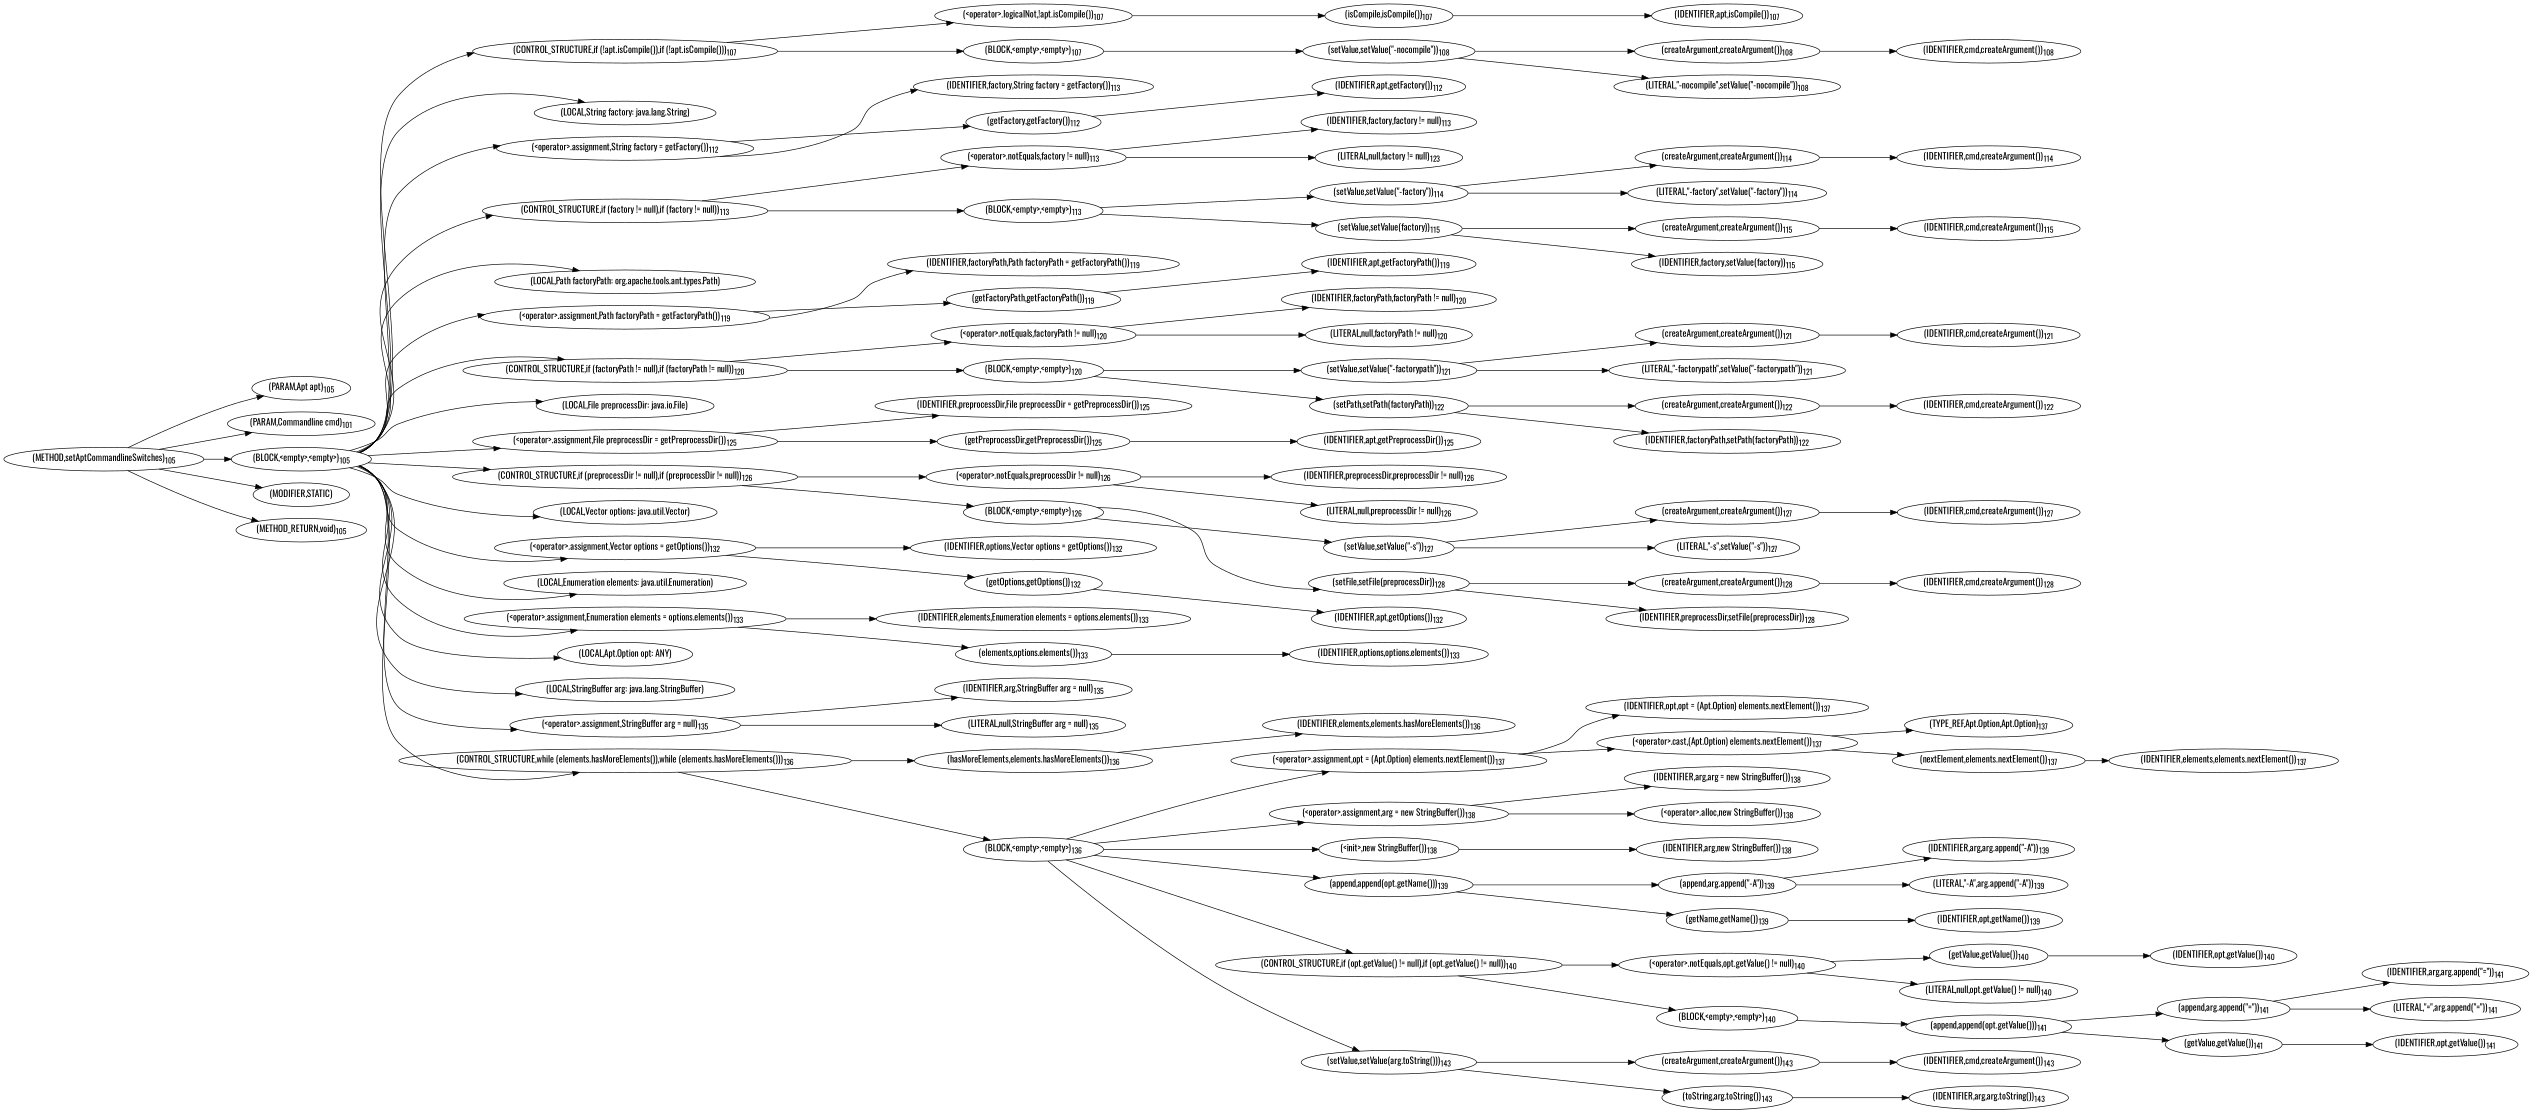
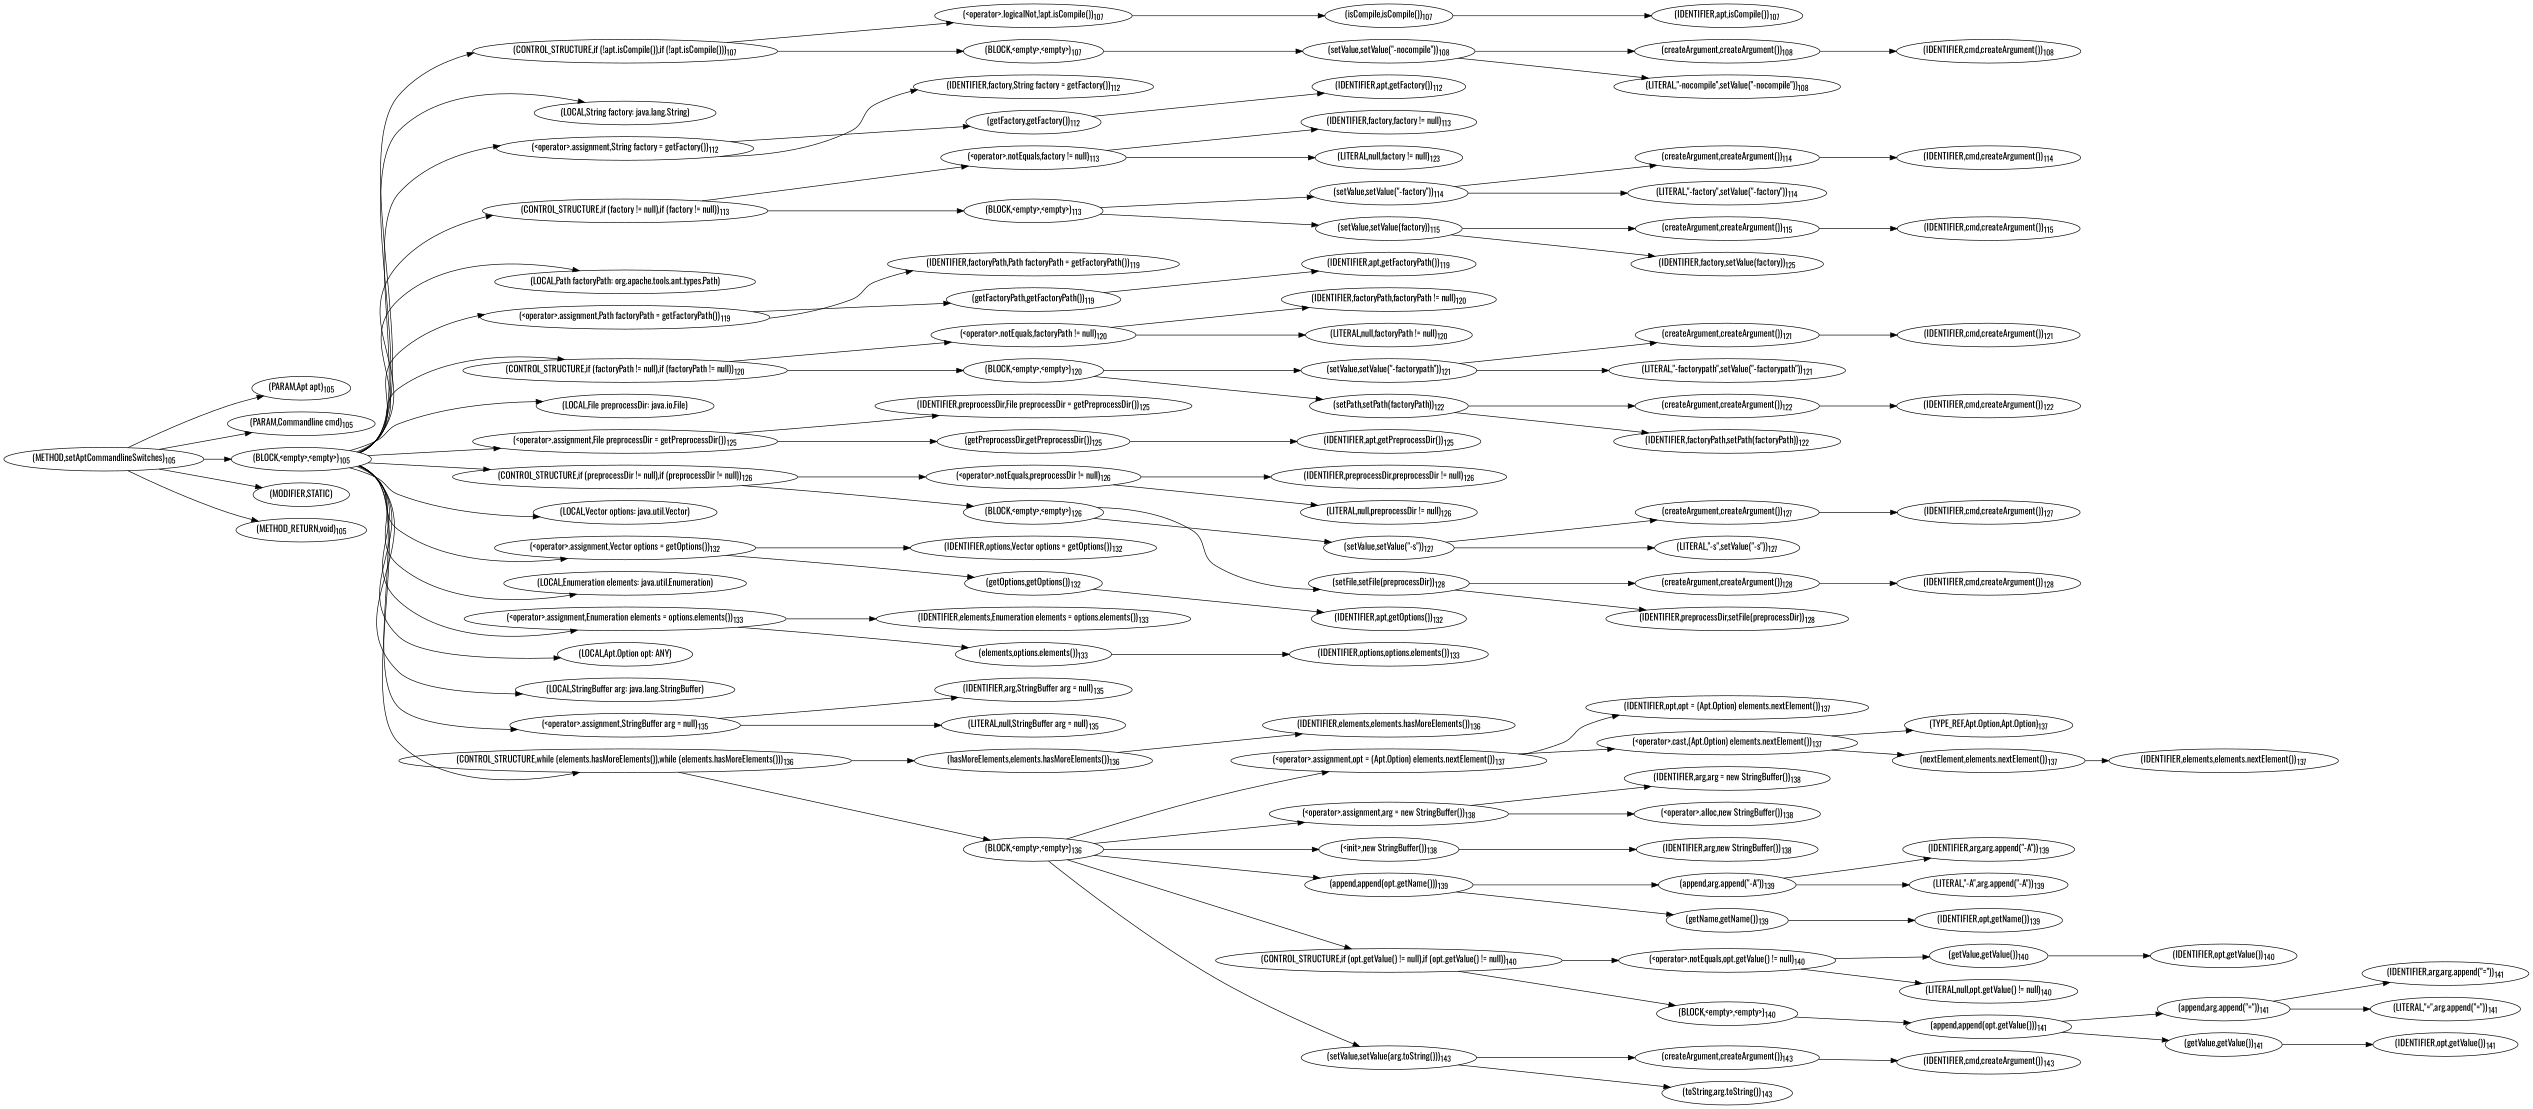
  digraph {
    fontname=Oswald
    rankdir=LR
    node [fontname=Oswald]
    edge [fontname=Oswald]
    n1 [label=<(METHOD,setAptCommandlineSwitches)<SUB>105</SUB>>]
    n2 [label=<(PARAM,Apt apt)<SUB>105</SUB>>]
-   n3 [label=<(PARAM,Commandline cmd)<SUB>101</SUB>>]
+   n3 [label=<(PARAM,Commandline cmd)<SUB>105</SUB>>]
    n4 [label=<(BLOCK,&lt;empty&gt;,&lt;empty&gt;)<SUB>105</SUB>>]
    n5 [label=<(MODIFIER,STATIC)>]
    n6 [label=<(METHOD_RETURN,void)<SUB>105</SUB>>]
    n7 [label=<(CONTROL_STRUCTURE,if (!apt.isCompile()),if (!apt.isCompile()))<SUB>107</SUB>>]
    n8 [label=<(LOCAL,String factory: java.lang.String)>]
    n9 [label=<(&lt;operator&gt;.assignment,String factory = getFactory())<SUB>112</SUB>>]
    n10 [label=<(CONTROL_STRUCTURE,if (factory != null),if (factory != null))<SUB>113</SUB>>]
    n11 [label=<(LOCAL,Path factoryPath: org.apache.tools.ant.types.Path)>]
    n12 [label=<(&lt;operator&gt;.assignment,Path factoryPath = getFactoryPath())<SUB>119</SUB>>]
    n13 [label=<(CONTROL_STRUCTURE,if (factoryPath != null),if (factoryPath != null))<SUB>120</SUB>>]
    n14 [label=<(LOCAL,File preprocessDir: java.io.File)>]
    n15 [label=<(&lt;operator&gt;.assignment,File preprocessDir = getPreprocessDir())<SUB>125</SUB>>]
    n16 [label=<(CONTROL_STRUCTURE,if (preprocessDir != null),if (preprocessDir != null))<SUB>126</SUB>>]
    n17 [label=<(LOCAL,Vector options: java.util.Vector)>]
    n18 [label=<(&lt;operator&gt;.assignment,Vector options = getOptions())<SUB>132</SUB>>]
    n19 [label=<(LOCAL,Enumeration elements: java.util.Enumeration)>]
    n20 [label=<(&lt;operator&gt;.assignment,Enumeration elements = options.elements())<SUB>133</SUB>>]
    n21 [label=<(LOCAL,Apt.Option opt: ANY)>]
    n22 [label=<(LOCAL,StringBuffer arg: java.lang.StringBuffer)>]
    n23 [label=<(&lt;operator&gt;.assignment,StringBuffer arg = null)<SUB>135</SUB>>]
    n24 [label=<(CONTROL_STRUCTURE,while (elements.hasMoreElements()),while (elements.hasMoreElements()))<SUB>136</SUB>>]
    n25 [label=<(&lt;operator&gt;.logicalNot,!apt.isCompile())<SUB>107</SUB>>]
    n26 [label=<(BLOCK,&lt;empty&gt;,&lt;empty&gt;)<SUB>107</SUB>>]
-   n27 [label=<(IDENTIFIER,factory,String factory = getFactory())<SUB>113</SUB>>]
+   n27 [label=<(IDENTIFIER,factory,String factory = getFactory())<SUB>112</SUB>>]
    n28 [label=<(getFactory,getFactory())<SUB>112</SUB>>]
    n29 [label=<(&lt;operator&gt;.notEquals,factory != null)<SUB>113</SUB>>]
    n30 [label=<(BLOCK,&lt;empty&gt;,&lt;empty&gt;)<SUB>113</SUB>>]
    n31 [label=<(IDENTIFIER,factoryPath,Path factoryPath = getFactoryPath())<SUB>119</SUB>>]
    n32 [label=<(getFactoryPath,getFactoryPath())<SUB>119</SUB>>]
    n33 [label=<(&lt;operator&gt;.notEquals,factoryPath != null)<SUB>120</SUB>>]
    n34 [label=<(BLOCK,&lt;empty&gt;,&lt;empty&gt;)<SUB>120</SUB>>]
    n35 [label=<(IDENTIFIER,preprocessDir,File preprocessDir = getPreprocessDir())<SUB>125</SUB>>]
    n36 [label=<(getPreprocessDir,getPreprocessDir())<SUB>125</SUB>>]
    n37 [label=<(&lt;operator&gt;.notEquals,preprocessDir != null)<SUB>126</SUB>>]
    n38 [label=<(BLOCK,&lt;empty&gt;,&lt;empty&gt;)<SUB>126</SUB>>]
    n39 [label=<(IDENTIFIER,options,Vector options = getOptions())<SUB>132</SUB>>]
    n40 [label=<(getOptions,getOptions())<SUB>132</SUB>>]
    n41 [label=<(IDENTIFIER,elements,Enumeration elements = options.elements())<SUB>133</SUB>>]
    n42 [label=<(elements,options.elements())<SUB>133</SUB>>]
    n43 [label=<(IDENTIFIER,arg,StringBuffer arg = null)<SUB>135</SUB>>]
    n44 [label=<(LITERAL,null,StringBuffer arg = null)<SUB>135</SUB>>]
    n45 [label=<(hasMoreElements,elements.hasMoreElements())<SUB>136</SUB>>]
    n46 [label=<(BLOCK,&lt;empty&gt;,&lt;empty&gt;)<SUB>136</SUB>>]
    n47 [label=<(isCompile,isCompile())<SUB>107</SUB>>]
    n48 [label=<(setValue,setValue(&quot;-nocompile&quot;))<SUB>108</SUB>>]
    n49 [label=<(IDENTIFIER,apt,isCompile())<SUB>107</SUB>>]
    n50 [label=<(createArgument,createArgument())<SUB>108</SUB>>]
    n51 [label=<(LITERAL,&quot;-nocompile&quot;,setValue(&quot;-nocompile&quot;))<SUB>108</SUB>>]
    n52 [label=<(IDENTIFIER,cmd,createArgument())<SUB>108</SUB>>]
    n53 [label=<(IDENTIFIER,apt,getFactory())<SUB>112</SUB>>]
    n54 [label=<(IDENTIFIER,factory,factory != null)<SUB>113</SUB>>]
    n55 [label=<(LITERAL,null,factory != null)<SUB>123</SUB>>]
    n56 [label=<(setValue,setValue(&quot;-factory&quot;))<SUB>114</SUB>>]
    n57 [label=<(setValue,setValue(factory))<SUB>115</SUB>>]
    n58 [label=<(createArgument,createArgument())<SUB>114</SUB>>]
    n59 [label=<(LITERAL,&quot;-factory&quot;,setValue(&quot;-factory&quot;))<SUB>114</SUB>>]
    n60 [label=<(createArgument,createArgument())<SUB>115</SUB>>]
-   n61 [label=<(IDENTIFIER,factory,setValue(factory))<SUB>115</SUB>>]
+   n61 [label=<(IDENTIFIER,factory,setValue(factory))<SUB>125</SUB>>]
    n62 [label=<(IDENTIFIER,cmd,createArgument())<SUB>114</SUB>>]
    n63 [label=<(IDENTIFIER,cmd,createArgument())<SUB>115</SUB>>]
    n64 [label=<(IDENTIFIER,apt,getFactoryPath())<SUB>119</SUB>>]
    n65 [label=<(IDENTIFIER,factoryPath,factoryPath != null)<SUB>120</SUB>>]
    n66 [label=<(LITERAL,null,factoryPath != null)<SUB>120</SUB>>]
    n67 [label=<(setValue,setValue(&quot;-factorypath&quot;))<SUB>121</SUB>>]
    n68 [label=<(setPath,setPath(factoryPath))<SUB>122</SUB>>]
    n69 [label=<(createArgument,createArgument())<SUB>121</SUB>>]
    n70 [label=<(LITERAL,&quot;-factorypath&quot;,setValue(&quot;-factorypath&quot;))<SUB>121</SUB>>]
    n71 [label=<(createArgument,createArgument())<SUB>122</SUB>>]
    n72 [label=<(IDENTIFIER,factoryPath,setPath(factoryPath))<SUB>122</SUB>>]
    n73 [label=<(IDENTIFIER,cmd,createArgument())<SUB>121</SUB>>]
    n74 [label=<(IDENTIFIER,cmd,createArgument())<SUB>122</SUB>>]
    n75 [label=<(IDENTIFIER,apt,getPreprocessDir())<SUB>125</SUB>>]
    n76 [label=<(IDENTIFIER,preprocessDir,preprocessDir != null)<SUB>126</SUB>>]
    n77 [label=<(LITERAL,null,preprocessDir != null)<SUB>126</SUB>>]
    n78 [label=<(setValue,setValue(&quot;-s&quot;))<SUB>127</SUB>>]
    n79 [label=<(setFile,setFile(preprocessDir))<SUB>128</SUB>>]
    n80 [label=<(createArgument,createArgument())<SUB>127</SUB>>]
    n81 [label=<(LITERAL,&quot;-s&quot;,setValue(&quot;-s&quot;))<SUB>127</SUB>>]
    n82 [label=<(createArgument,createArgument())<SUB>128</SUB>>]
    n83 [label=<(IDENTIFIER,preprocessDir,setFile(preprocessDir))<SUB>128</SUB>>]
    n84 [label=<(IDENTIFIER,cmd,createArgument())<SUB>127</SUB>>]
    n85 [label=<(IDENTIFIER,cmd,createArgument())<SUB>128</SUB>>]
    n86 [label=<(IDENTIFIER,apt,getOptions())<SUB>132</SUB>>]
    n87 [label=<(IDENTIFIER,options,options.elements())<SUB>133</SUB>>]
    n88 [label=<(IDENTIFIER,elements,elements.hasMoreElements())<SUB>136</SUB>>]
    n89 [label=<(&lt;operator&gt;.assignment,opt = (Apt.Option) elements.nextElement())<SUB>137</SUB>>]
    n90 [label=<(&lt;operator&gt;.assignment,arg = new StringBuffer())<SUB>138</SUB>>]
    n91 [label=<(&lt;init&gt;,new StringBuffer())<SUB>138</SUB>>]
    n92 [label=<(append,append(opt.getName()))<SUB>139</SUB>>]
    n93 [label=<(CONTROL_STRUCTURE,if (opt.getValue() != null),if (opt.getValue() != null))<SUB>140</SUB>>]
    n94 [label=<(setValue,setValue(arg.toString()))<SUB>143</SUB>>]
    n95 [label=<(IDENTIFIER,opt,opt = (Apt.Option) elements.nextElement())<SUB>137</SUB>>]
    n96 [label=<(&lt;operator&gt;.cast,(Apt.Option) elements.nextElement())<SUB>137</SUB>>]
    n97 [label=<(IDENTIFIER,arg,arg = new StringBuffer())<SUB>138</SUB>>]
    n98 [label=<(&lt;operator&gt;.alloc,new StringBuffer())<SUB>138</SUB>>]
    n99 [label=<(IDENTIFIER,arg,new StringBuffer())<SUB>138</SUB>>]
    n100 [label=<(append,arg.append(&quot;-A&quot;))<SUB>139</SUB>>]
    n101 [label=<(getName,getName())<SUB>139</SUB>>]
    n102 [label=<(&lt;operator&gt;.notEquals,opt.getValue() != null)<SUB>140</SUB>>]
    n103 [label=<(BLOCK,&lt;empty&gt;,&lt;empty&gt;)<SUB>140</SUB>>]
    n104 [label=<(createArgument,createArgument())<SUB>143</SUB>>]
    n105 [label=<(toString,arg.toString())<SUB>143</SUB>>]
    n106 [label=<(TYPE_REF,Apt.Option,Apt.Option)<SUB>137</SUB>>]
    n107 [label=<(nextElement,elements.nextElement())<SUB>137</SUB>>]
    n108 [label=<(IDENTIFIER,elements,elements.nextElement())<SUB>137</SUB>>]
    n109 [label=<(IDENTIFIER,arg,arg.append(&quot;-A&quot;))<SUB>139</SUB>>]
    n110 [label=<(LITERAL,&quot;-A&quot;,arg.append(&quot;-A&quot;))<SUB>139</SUB>>]
    n111 [label=<(IDENTIFIER,opt,getName())<SUB>139</SUB>>]
    n112 [label=<(getValue,getValue())<SUB>140</SUB>>]
    n113 [label=<(LITERAL,null,opt.getValue() != null)<SUB>140</SUB>>]
    n114 [label=<(append,append(opt.getValue()))<SUB>141</SUB>>]
    n115 [label=<(IDENTIFIER,opt,getValue())<SUB>140</SUB>>]
    n116 [label=<(append,arg.append(&quot;=&quot;))<SUB>141</SUB>>]
    n117 [label=<(getValue,getValue())<SUB>141</SUB>>]
    n118 [label=<(IDENTIFIER,arg,arg.append(&quot;=&quot;))<SUB>141</SUB>>]
    n119 [label=<(LITERAL,&quot;=&quot;,arg.append(&quot;=&quot;))<SUB>141</SUB>>]
    n120 [label=<(IDENTIFIER,opt,getValue())<SUB>141</SUB>>]
    n121 [label=<(IDENTIFIER,cmd,createArgument())<SUB>143</SUB>>]
-   n122 [label=<(IDENTIFIER,arg,arg.toString())<SUB>143</SUB>>]
    n1 -> n2
    n1 -> n3
    n1 -> n4
    n1 -> n5
    n1 -> n6
    n4 -> n7
    n4 -> n8
    n4 -> n9
    n4 -> n10
    n4 -> n11
    n4 -> n12
    n4 -> n13
    n4 -> n14
    n4 -> n15
    n4 -> n16
    n4 -> n17
    n4 -> n18
    n4 -> n19
    n4 -> n20
    n4 -> n21
    n4 -> n22
    n4 -> n23
    n4 -> n24
    n7 -> n25
    n7 -> n26
    n9 -> n27
    n9 -> n28
    n10 -> n29
    n10 -> n30
    n12 -> n31
    n12 -> n32
    n13 -> n33
    n13 -> n34
    n15 -> n35
    n15 -> n36
    n16 -> n37
    n16 -> n38
    n18 -> n39
    n18 -> n40
    n20 -> n41
    n20 -> n42
    n23 -> n43
    n23 -> n44
    n24 -> n45
    n24 -> n46
    n25 -> n47
    n26 -> n48
    n28 -> n53
    n29 -> n54
    n29 -> n55
    n30 -> n56
    n30 -> n57
    n32 -> n64
    n33 -> n65
    n33 -> n66
    n34 -> n67
    n34 -> n68
    n36 -> n75
    n37 -> n76
    n37 -> n77
    n38 -> n78
    n38 -> n79
    n40 -> n86
    n42 -> n87
    n45 -> n88
    n46 -> n89
    n46 -> n90
    n46 -> n91
    n46 -> n92
    n46 -> n93
    n46 -> n94
    n47 -> n49
    n48 -> n50
    n48 -> n51
    n50 -> n52
    n56 -> n58
    n56 -> n59
    n57 -> n60
    n57 -> n61
    n58 -> n62
    n60 -> n63
    n67 -> n69
    n67 -> n70
    n68 -> n71
    n68 -> n72
    n69 -> n73
    n71 -> n74
    n78 -> n80
    n78 -> n81
    n79 -> n82
    n79 -> n83
    n80 -> n84
    n82 -> n85
    n89 -> n95
    n89 -> n96
    n90 -> n97
    n90 -> n98
    n91 -> n99
    n92 -> n100
    n92 -> n101
    n93 -> n102
    n93 -> n103
    n94 -> n104
    n94 -> n105
    n96 -> n106
    n96 -> n107
    n100 -> n109
    n100 -> n110
    n101 -> n111
    n102 -> n112
    n102 -> n113
    n103 -> n114
    n104 -> n121
-   n105 -> n122
    n107 -> n108
    n112 -> n115
    n114 -> n116
    n114 -> n117
    n116 -> n118
    n116 -> n119
    n117 -> n120
  }
